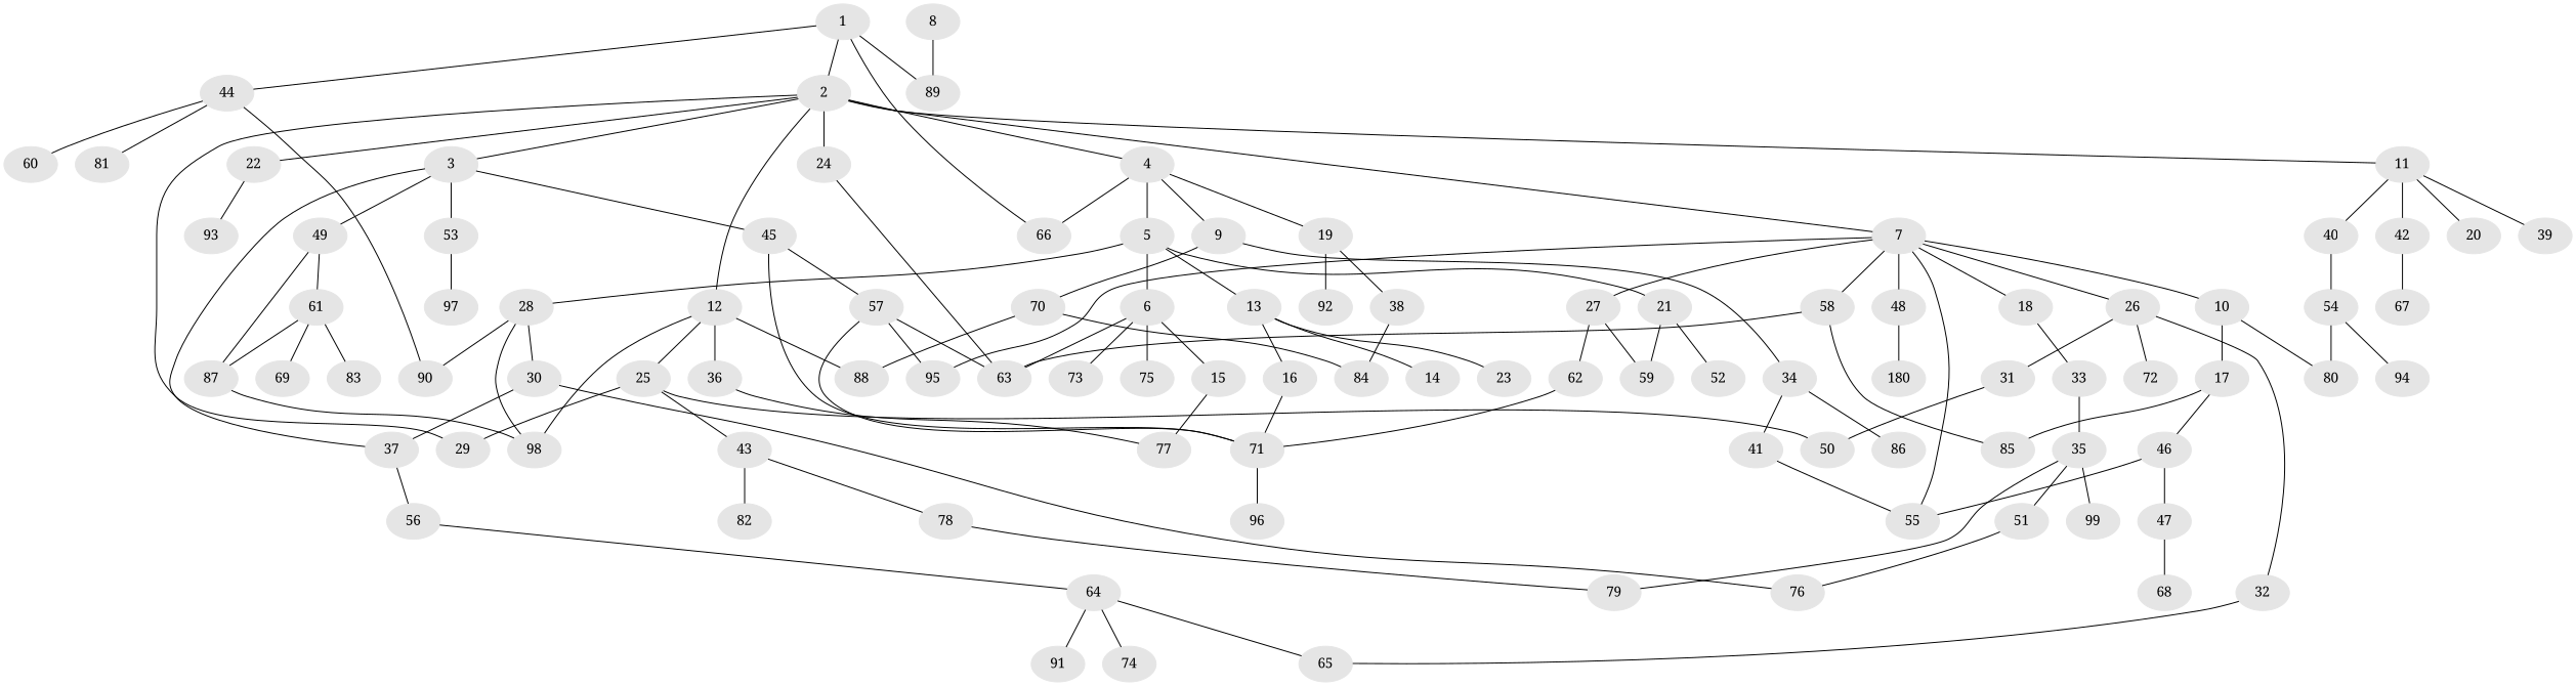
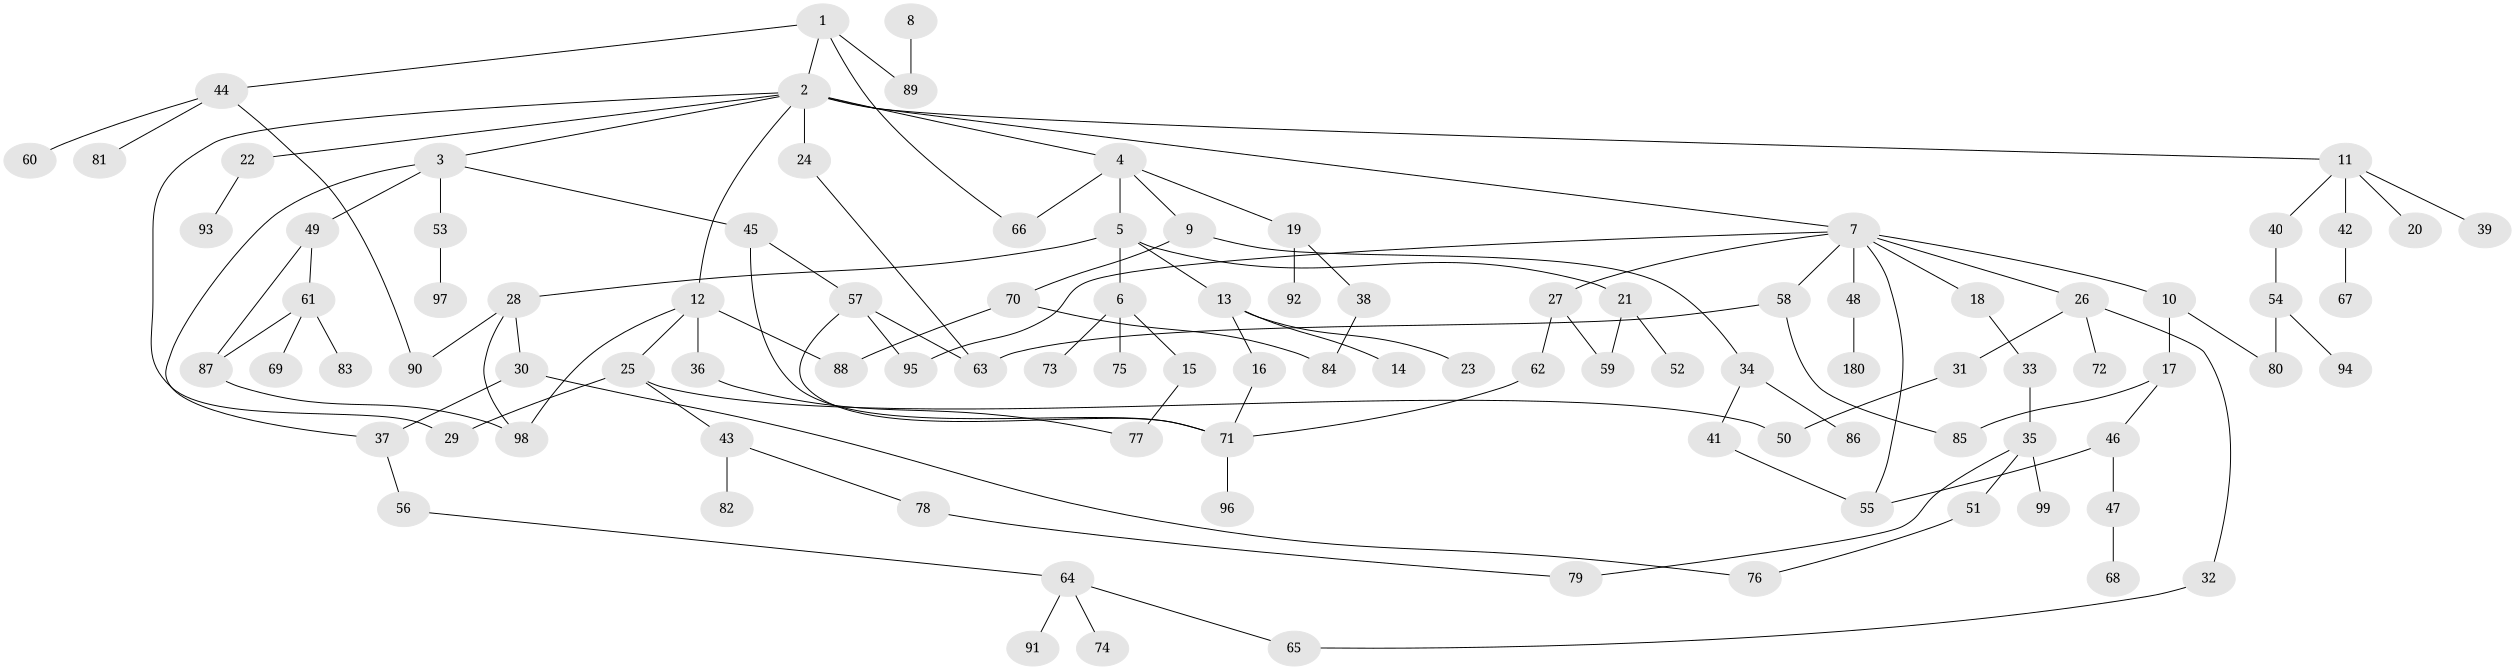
  graph {
    fontname="Noto Serif"
    node [color=gray90 fontname="Noto Serif" style=filled]
    edge [fontname="Noto Serif"]
    1
    2
    44
    89
    66
    3
    4
    7
    11
    12
    22
    24
    29
    8
    90
    60
    81
    37
    45
    49
    53
    5
    9
    19
    10
    18
    26
    27
    48
    55
    58
    95
    20
    39
    40
    42
    25
    36
    88
    98
    93
    63
    56
    71
    57
    61
    87
    97
    6
    13
    21
    28
    34
    70
    38
    92
    15
    73
    75
    14
    16
    23
    52
    59
    30
    77
    17
    80
    33
    31
    32
    72
    62
    n74 [label=180]
    85
    41
    86
    84
    46
    54
    67
    43
    50
    96
    47
    35
    78
    82
    65
    76
    51
    79
    99
    64
    94
    68
    69
    83
    74
    91
    1 -- 2
    1 -- 44
    1 -- 89
    1 -- 66
    2 -- 3
    2 -- 4
    2 -- 7
    2 -- 11
    2 -- 12
    2 -- 22
    2 -- 24
    2 -- 29
    44 -- 90
    44 -- 60
    44 -- 81
    3 -- 37
    3 -- 45
    3 -- 49
    3 -- 53
    4 -- 66
    4 -- 5
    4 -- 9
    4 -- 19
    7 -- 10
    7 -- 18
    7 -- 26
    7 -- 27
    7 -- 48
    7 -- 55
    7 -- 58
    7 -- 95
    11 -- 20
    11 -- 39
    11 -- 40
    11 -- 42
    12 -- 25
    12 -- 36
    12 -- 88
    12 -- 98
    22 -- 93
    24 -- 63
    8 -- 89
    37 -- 56
    45 -- 71
    45 -- 57
    49 -- 61
    49 -- 87
    53 -- 97
    5 -- 6
    5 -- 13
    5 -- 21
    5 -- 28
    9 -- 34
    9 -- 70
    19 -- 38
    19 -- 92
    10 -- 17
    10 -- 80
    18 -- 33
    26 -- 31
    26 -- 32
    26 -- 72
    27 -- 59
    27 -- 62
    48 -- n74
    58 -- 63
    58 -- 85
    40 -- 54
    42 -- 67
    25 -- 29
    25 -- 43
    25 -- 50
    36 -- 77
    56 -- 64
    71 -- 96
    57 -- 95
    57 -- 63
    57 -- 71
    61 -- 87
    61 -- 69
    61 -- 83
    87 -- 98
-   6 -- 63
    6 -- 15
    6 -- 73
    6 -- 75
    13 -- 14
    13 -- 16
    13 -- 23
    21 -- 52
    21 -- 59
    28 -- 90
    28 -- 98
    28 -- 30
    34 -- 41
    34 -- 86
    70 -- 88
    70 -- 84
    38 -- 84
    15 -- 77
    16 -- 71
    30 -- 37
    30 -- 76
    17 -- 85
    17 -- 46
    33 -- 35
    31 -- 50
    32 -- 65
    62 -- 71
    41 -- 55
    46 -- 55
    46 -- 47
    54 -- 80
    54 -- 94
    43 -- 78
    43 -- 82
    47 -- 68
    35 -- 51
    35 -- 79
    35 -- 99
    78 -- 79
    51 -- 76
    64 -- 65
    64 -- 74
    64 -- 91
  }
